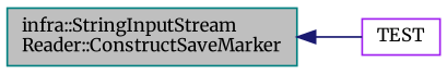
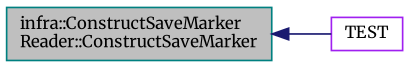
  digraph {
    rankdir=LR
    fontname=Merriweather
    node [fontname=Merriweather fontsize=10 shape=record style=filled]
-   n1 [color=teal fillcolor=grey75 fontcolor=black height=0.2 label="infra::StringInputStream\lReader::ConstructSaveMarker" width=0.4]
+   n1 [color=teal fillcolor=grey75 fontcolor=black height=0.2 label="infra::ConstructSaveMarker\lReader::ConstructSaveMarker" width=0.4]
    n2 [color=purple fillcolor=white height=0.2 label=TEST width=0.4]
    n1 -> n2 [color=midnightblue dir=back fontname=Merriweather fontsize=10 labelfontname=Helvetica labelfontsize=10 style=solid]
  }
